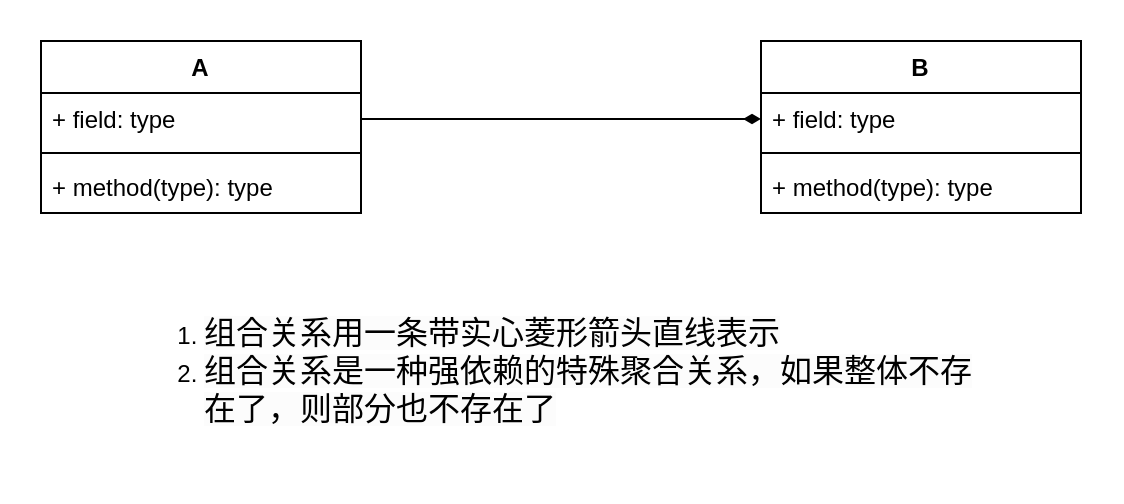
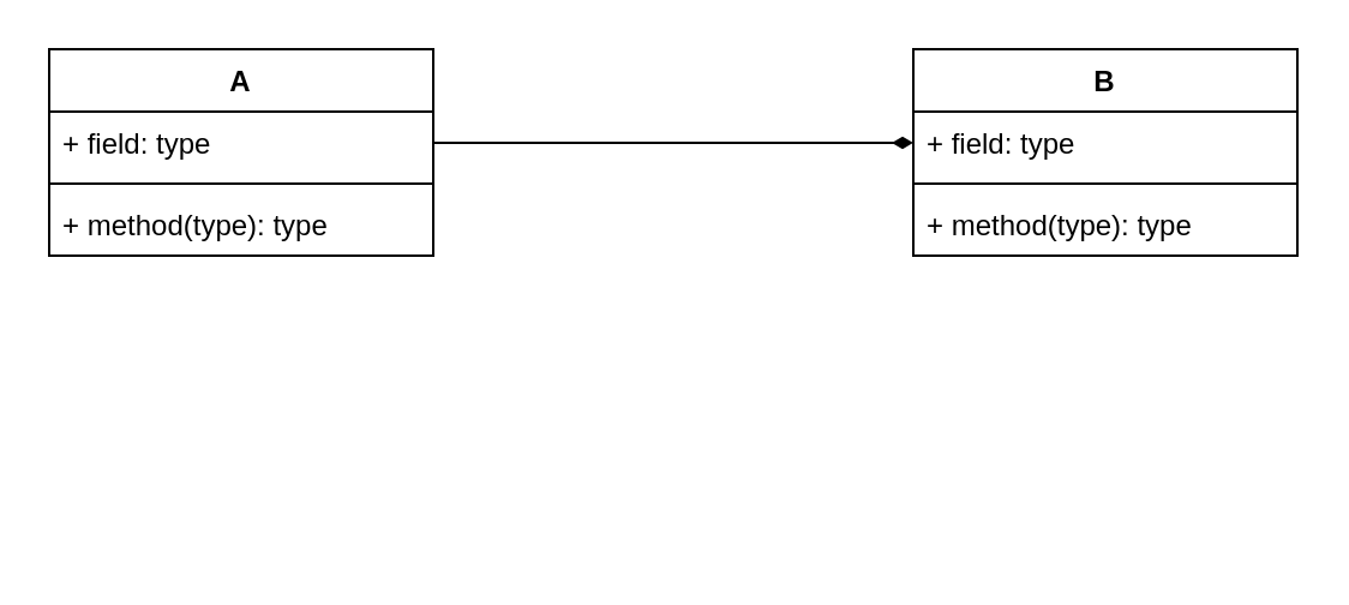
  <mxCell id="0" />
  <mxCell id="1" parent="0" />
  <mxCell id="2" value="B" style="swimlane;fontStyle=1;align=center;verticalAlign=top;childLayout=stackLayout;horizontal=1;startSize=26;horizontalStack=0;resizeParent=1;resizeParentMax=0;resizeLast=0;collapsible=1;marginBottom=0;" vertex="1" parent="1"><mxGeometry x="380" y="20" width="160" height="86" as="geometry" /></mxCell>
  <mxCell id="3" value="+ field: type" style="text;strokeColor=none;fillColor=none;align=left;verticalAlign=top;spacingLeft=4;spacingRight=4;overflow=hidden;rotatable=0;points=[[0,0.5],[1,0.5]];portConstraint=eastwest;" vertex="1" parent="2"><mxGeometry y="26" width="160" height="26" as="geometry" /></mxCell>
  <mxCell id="4" value="" style="line;strokeWidth=1;fillColor=none;align=left;verticalAlign=middle;spacingTop=-1;spacingLeft=3;spacingRight=3;rotatable=0;labelPosition=right;points=[];portConstraint=eastwest;" vertex="1" parent="2"><mxGeometry y="52" width="160" height="8" as="geometry" /></mxCell>
  <mxCell id="5" value="+ method(type): type" style="text;strokeColor=none;fillColor=none;align=left;verticalAlign=top;spacingLeft=4;spacingRight=4;overflow=hidden;rotatable=0;points=[[0,0.5],[1,0.5]];portConstraint=eastwest;" vertex="1" parent="2"><mxGeometry y="60" width="160" height="26" as="geometry" /></mxCell>
  <mxCell id="6" value="A" style="swimlane;fontStyle=1;align=center;verticalAlign=top;childLayout=stackLayout;horizontal=1;startSize=26;horizontalStack=0;resizeParent=1;resizeParentMax=0;resizeLast=0;collapsible=1;marginBottom=0;" vertex="1" parent="1"><mxGeometry x="20" y="20" width="160" height="86" as="geometry" /></mxCell>
  <mxCell id="7" value="+ field: type" style="text;strokeColor=none;fillColor=none;align=left;verticalAlign=top;spacingLeft=4;spacingRight=4;overflow=hidden;rotatable=0;points=[[0,0.5],[1,0.5]];portConstraint=eastwest;" vertex="1" parent="6"><mxGeometry y="26" width="160" height="26" as="geometry" /></mxCell>
  <mxCell id="8" value="" style="line;strokeWidth=1;fillColor=none;align=left;verticalAlign=middle;spacingTop=-1;spacingLeft=3;spacingRight=3;rotatable=0;labelPosition=right;points=[];portConstraint=eastwest;" vertex="1" parent="6"><mxGeometry y="52" width="160" height="8" as="geometry" /></mxCell>
  <mxCell id="9" value="+ method(type): type" style="text;strokeColor=none;fillColor=none;align=left;verticalAlign=top;spacingLeft=4;spacingRight=4;overflow=hidden;rotatable=0;points=[[0,0.5],[1,0.5]];portConstraint=eastwest;" vertex="1" parent="6"><mxGeometry y="60" width="160" height="26" as="geometry" /></mxCell>
  <mxCell id="10" style="edgeStyle=orthogonalEdgeStyle;rounded=0;orthogonalLoop=1;jettySize=auto;html=1;exitX=1;exitY=0.5;exitDx=0;exitDy=0;entryX=0;entryY=0.5;entryDx=0;entryDy=0;endArrow=diamondThin;endFill=1;" edge="1" parent="1" source="7" target="3"><mxGeometry relative="1" as="geometry" /></mxCell>
- <mxCell id="11" value="&lt;ol&gt;&lt;li&gt;&lt;span style=&quot;font-size: 16px ; background-color: rgb(252 , 252 , 252)&quot;&gt;组合关系用一条带实心菱形箭头直线表示&lt;/span&gt;&lt;/li&gt;&lt;li&gt;&lt;span style=&quot;font-size: 16px ; background-color: rgb(252 , 252 , 252)&quot;&gt;组合关系是一种强依赖的特殊聚合关系，如果整体不存在了，则部分也不存在了&lt;br&gt;&lt;/span&gt;&lt;/li&gt;&lt;/ol&gt;" style="text;html=1;strokeColor=none;fillColor=none;align=left;verticalAlign=middle;whiteSpace=wrap;rounded=0;" vertex="1" parent="1"><mxGeometry x="60" y="140" width="440" height="90" as="geometry" /></mxCell>
